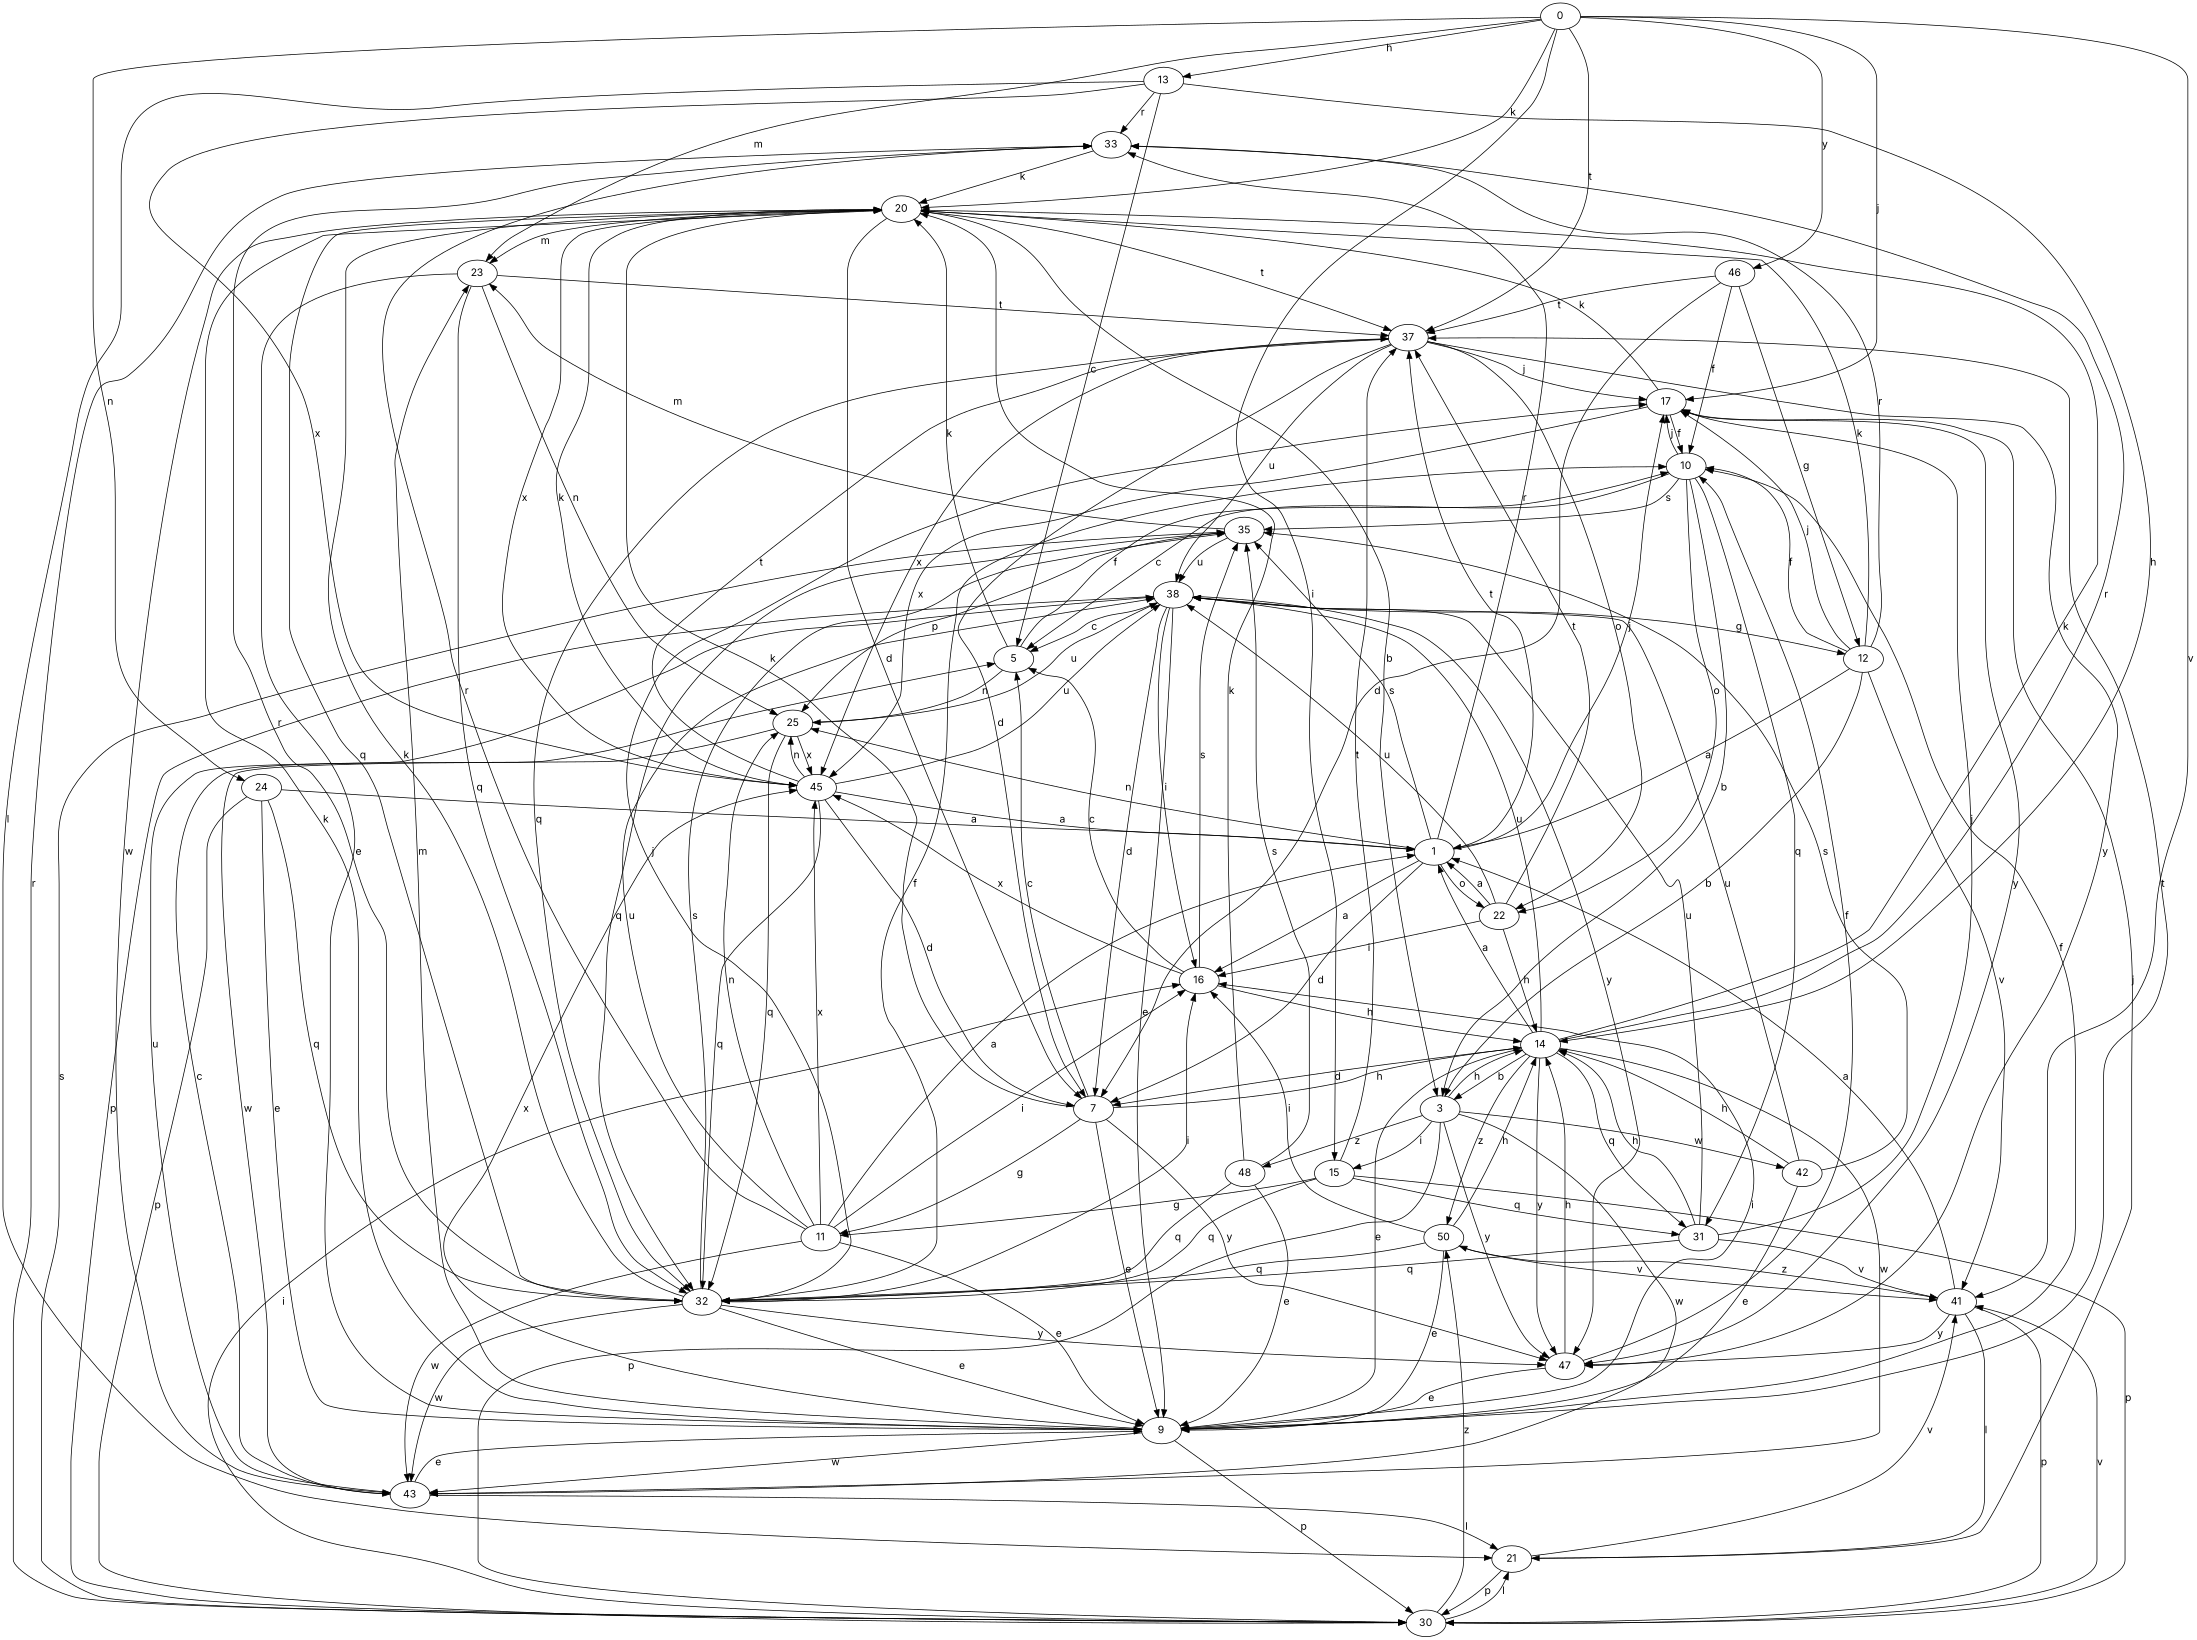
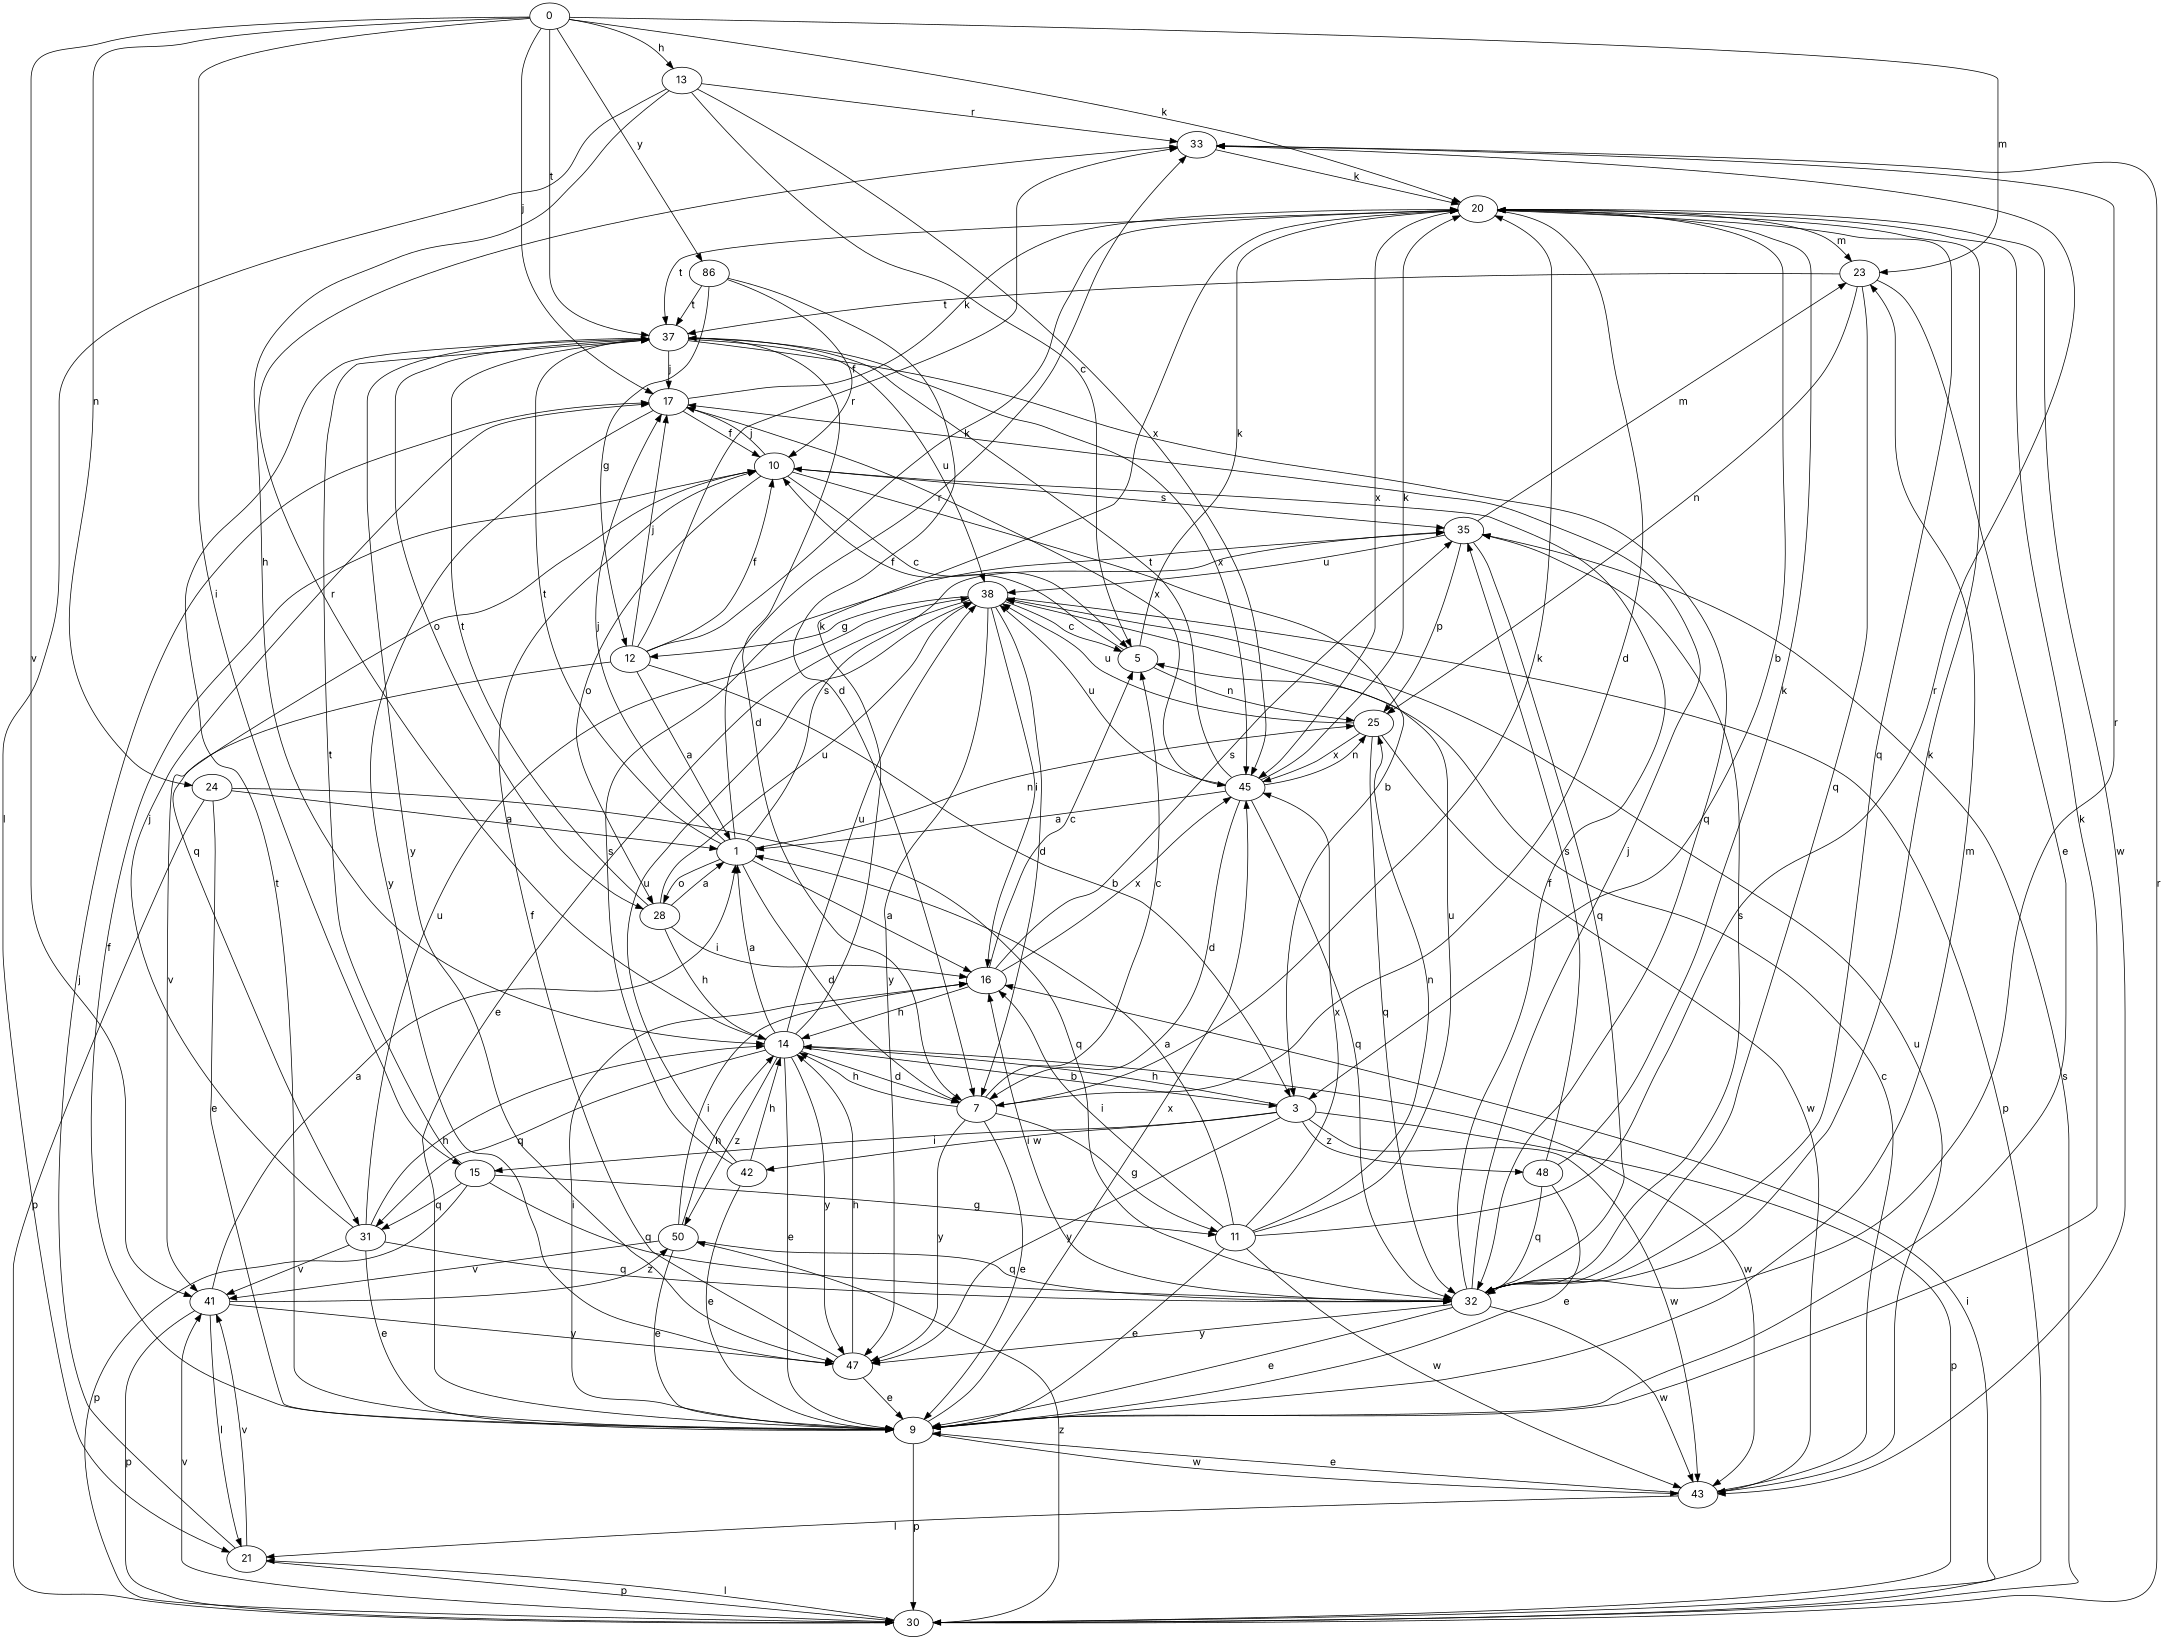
  strict digraph {
    fontname=Inter
    node [fontname=Inter]
    edge [fontname=Inter]
    0
    13
    15
    17
    20
    23
    24
    37
    41
-   46
+   46 [label=86]
    33
    14
    5
    45
    21
    30
    11
    31
    32
    47
    10
    7
    3
    43
    25
    9
    1
-   28 [label=22]
+   28
    38
    50
    12
    35
    16
    42
    48
    0 -> 13 [label=h]
    0 -> 15 [label=i]
    0 -> 17 [label=j]
    0 -> 20 [label=k]
    0 -> 23 [label=m]
    0 -> 24 [label=n]
    0 -> 37 [label=t]
    0 -> 41 [label=v]
    0 -> 46 [label=y]
    13 -> 33 [label=r]
    13 -> 14 [label=h]
    13 -> 5 [label=c]
    13 -> 45 [label=x]
    13 -> 21 [label=l]
    15 -> 37 [label=t]
    15 -> 30 [label=p]
    15 -> 11 [label=g]
    15 -> 31 [label=q]
    15 -> 32 [label=q]
    17 -> 20 [label=k]
    17 -> 45 [label=x]
    17 -> 47 [label=y]
    17 -> 10 [label=f]
    20 -> 23 [label=m]
    20 -> 37 [label=t]
    20 -> 45 [label=x]
    20 -> 32 [label=q]
    20 -> 7 [label=d]
    20 -> 3 [label=b]
    20 -> 43 [label=w]
    23 -> 37 [label=t]
    23 -> 32 [label=q]
    23 -> 25 [label=n]
    23 -> 9 [label=e]
    24 -> 30 [label=p]
    24 -> 32 [label=q]
    24 -> 9 [label=e]
    24 -> 1 [label=a]
    37 -> 17 [label=j]
    37 -> 45 [label=x]
    37 -> 32 [label=q]
    37 -> 47 [label=y]
    37 -> 7 [label=d]
    37 -> 28 [label=o]
    37 -> 38 [label=u]
    41 -> 21 [label=l]
    41 -> 30 [label=p]
    41 -> 47 [label=y]
    41 -> 1 [label=a]
    41 -> 50 [label=z]
    46 -> 37 [label=t]
    46 -> 10 [label=f]
    46 -> 7 [label=d]
    46 -> 12 [label=g]
    33 -> 20 [label=k]
    14 -> 20 [label=k]
    14 -> 33 [label=r]
    14 -> 31 [label=q]
    14 -> 47 [label=y]
    14 -> 7 [label=d]
    14 -> 3 [label=b]
    14 -> 43 [label=w]
    14 -> 9 [label=e]
    14 -> 1 [label=a]
    14 -> 38 [label=u]
    14 -> 50 [label=z]
    5 -> 20 [label=k]
    5 -> 10 [label=f]
    5 -> 25 [label=n]
    45 -> 20 [label=k]
    45 -> 37 [label=t]
    45 -> 32 [label=q]
    45 -> 7 [label=d]
    45 -> 25 [label=n]
    45 -> 1 [label=a]
    45 -> 38 [label=u]
    21 -> 17 [label=j]
    21 -> 41 [label=v]
    21 -> 30 [label=p]
    30 -> 41 [label=v]
    30 -> 33 [label=r]
    30 -> 21 [label=l]
    30 -> 50 [label=z]
    30 -> 35 [label=s]
    30 -> 16 [label=i]
    11 -> 33 [label=r]
    11 -> 45 [label=x]
    11 -> 43 [label=w]
    11 -> 25 [label=n]
    11 -> 9 [label=e]
    11 -> 1 [label=a]
    11 -> 38 [label=u]
    11 -> 16 [label=i]
    31 -> 17 [label=j]
    31 -> 41 [label=v]
    31 -> 14 [label=h]
    31 -> 32 [label=q]
+   31 -> 9 [label=e]
    31 -> 38 [label=u]
    32 -> 17 [label=j]
    32 -> 20 [label=k]
    32 -> 33 [label=r]
    32 -> 47 [label=y]
    32 -> 10 [label=f]
    32 -> 43 [label=w]
    32 -> 9 [label=e]
    32 -> 35 [label=s]
    32 -> 16 [label=i]
    47 -> 14 [label=h]
    47 -> 10 [label=f]
    47 -> 9 [label=e]
    10 -> 17 [label=j]
    10 -> 5 [label=c]
    10 -> 31 [label=q]
    10 -> 3 [label=b]
    10 -> 28 [label=o]
    10 -> 35 [label=s]
    7 -> 20 [label=k]
    7 -> 14 [label=h]
    7 -> 5 [label=c]
    7 -> 11 [label=g]
    7 -> 47 [label=y]
    7 -> 9 [label=e]
    3 -> 15 [label=i]
    3 -> 14 [label=h]
    3 -> 30 [label=p]
    3 -> 47 [label=y]
    3 -> 43 [label=w]
    3 -> 42 [label=w]
    3 -> 48 [label=z]
    43 -> 5 [label=c]
    43 -> 21 [label=l]
    43 -> 9 [label=e]
    43 -> 38 [label=u]
    25 -> 45 [label=x]
    25 -> 32 [label=q]
    25 -> 43 [label=w]
    25 -> 38 [label=u]
    9 -> 20 [label=k]
    9 -> 23 [label=m]
    9 -> 37 [label=t]
    9 -> 45 [label=x]
    9 -> 30 [label=p]
    9 -> 10 [label=f]
    9 -> 43 [label=w]
    9 -> 16 [label=i]
    1 -> 17 [label=j]
    1 -> 37 [label=t]
    1 -> 33 [label=r]
    1 -> 7 [label=d]
    1 -> 25 [label=n]
    1 -> 28 [label=o]
    1 -> 35 [label=s]
    1 -> 16 [label=a]
    28 -> 37 [label=t]
    28 -> 14 [label=h]
    28 -> 1 [label=a]
    28 -> 38 [label=u]
    28 -> 16 [label=i]
    38 -> 5 [label=c]
    38 -> 30 [label=p]
    38 -> 47 [label=y]
    38 -> 7 [label=d]
    38 -> 9 [label=e]
    38 -> 12 [label=g]
    38 -> 16 [label=i]
    50 -> 41 [label=v]
    50 -> 14 [label=h]
    50 -> 32 [label=q]
    50 -> 9 [label=e]
    50 -> 16 [label=i]
    12 -> 17 [label=j]
    12 -> 20 [label=k]
    12 -> 41 [label=v]
    12 -> 33 [label=r]
    12 -> 10 [label=f]
    12 -> 3 [label=b]
    12 -> 1 [label=a]
    35 -> 23 [label=m]
    35 -> 32 [label=q]
    35 -> 25 [label=p]
    35 -> 38 [label=u]
    16 -> 14 [label=h]
    16 -> 5 [label=c]
    16 -> 45 [label=x]
    16 -> 35 [label=s]
    42 -> 14 [label=h]
    42 -> 9 [label=e]
    42 -> 38 [label=u]
    42 -> 35 [label=s]
    48 -> 20 [label=k]
    48 -> 32 [label=q]
    48 -> 9 [label=e]
    48 -> 35 [label=s]
  }
